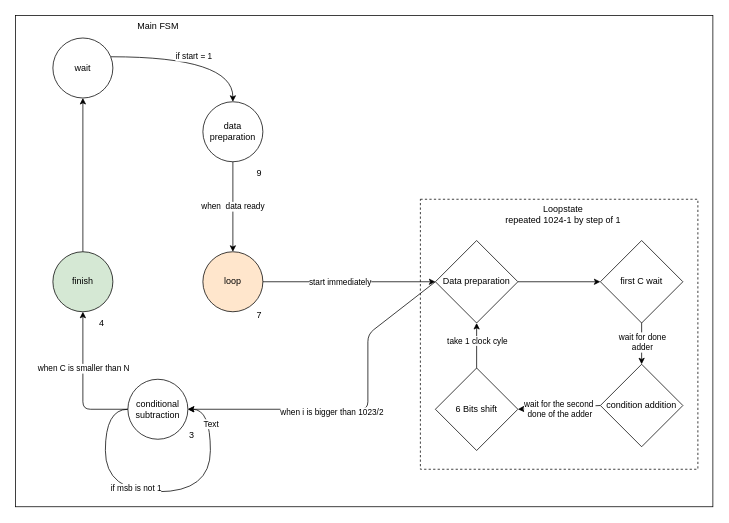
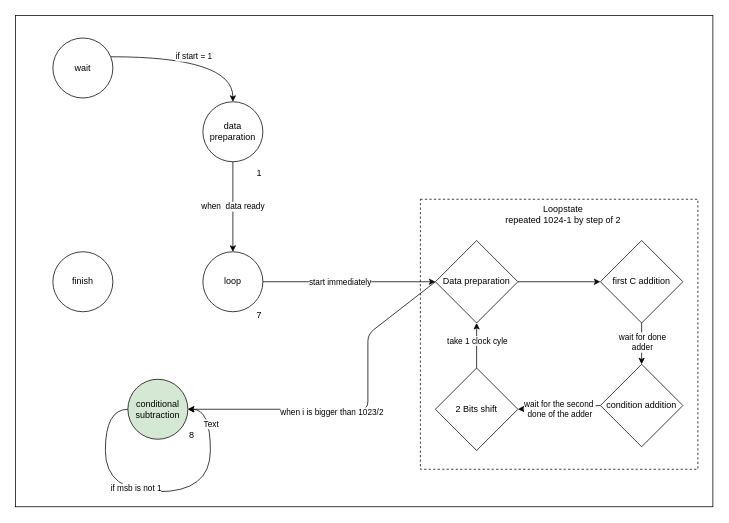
  <mxCell id="0" />
  <mxCell id="1" parent="0" />
  <mxCell id="2" value="" style="whiteSpace=wrap;html=1;" parent="1" vertex="1"><mxGeometry x="20" y="20" width="930" height="655" as="geometry" /></mxCell>
  <mxCell id="3" value="" style="whiteSpace=wrap;html=1;dashed=1;" parent="1" vertex="1"><mxGeometry x="560" y="265" width="370" height="360" as="geometry" /></mxCell>
  <mxCell id="4" value="if start = 1" style="edgeStyle=orthogonalEdgeStyle;html=1;entryX=0.5;entryY=0;entryDx=0;entryDy=0;curved=1;" parent="1" source="5" target="7" edge="1"><mxGeometry relative="1" as="geometry"><Array as="points"><mxPoint x="110" y="75" /><mxPoint x="310" y="75" /></Array></mxGeometry></mxCell>
  <mxCell id="5" value="wait" style="ellipse;whiteSpace=wrap;html=1;" parent="1" vertex="1"><mxGeometry x="70" y="50" width="80" height="80" as="geometry" /></mxCell>
  <mxCell id="6" value="when&amp;nbsp; data ready" style="edgeStyle=none;html=1;entryX=0.5;entryY=0;entryDx=0;entryDy=0;" parent="1" source="7" target="10" edge="1"><mxGeometry relative="1" as="geometry" /></mxCell>
  <mxCell id="7" value="data preparation" style="ellipse;whiteSpace=wrap;html=1;" parent="1" vertex="1"><mxGeometry x="270" y="135" width="80" height="80" as="geometry" /></mxCell>
  <mxCell id="8" style="edgeStyle=none;html=1;entryX=0;entryY=0.5;entryDx=0;entryDy=0;" parent="1" source="10" target="37" edge="1"><mxGeometry relative="1" as="geometry" /></mxCell>
  <mxCell id="9" value="start immediately" style="edgeLabel;html=1;align=center;verticalAlign=middle;resizable=0;points=[];" parent="8" vertex="1" connectable="0"><mxGeometry x="-0.116" relative="1" as="geometry"><mxPoint as="offset" /></mxGeometry></mxCell>
- <mxCell id="10" value="loop" style="ellipse;whiteSpace=wrap;html=1;fillColor=#ffe6cc;" parent="1" vertex="1"><mxGeometry x="270" y="335" width="80" height="80" as="geometry" /></mxCell>
- <mxCell id="11" style="edgeStyle=none;html=1;entryX=0.5;entryY=1;entryDx=0;entryDy=0;" parent="1" source="16" target="18" edge="1"><mxGeometry relative="1" as="geometry"><Array as="points"><mxPoint x="110" y="545" /></Array></mxGeometry></mxCell>
- <mxCell id="12" value="when C is smaller than N" style="edgeLabel;html=1;align=center;verticalAlign=middle;resizable=0;points=[];" parent="11" vertex="1" connectable="0"><mxGeometry x="0.207" relative="1" as="geometry"><mxPoint as="offset" /></mxGeometry></mxCell>
+ <mxCell id="10" value="loop" style="ellipse;whiteSpace=wrap;html=1;" parent="1" vertex="1"><mxGeometry x="270" y="335" width="80" height="80" as="geometry" /></mxCell>
  <mxCell id="13" style="edgeStyle=orthogonalEdgeStyle;curved=1;html=1;exitX=0;exitY=0.5;exitDx=0;exitDy=0;entryX=1;entryY=0.5;entryDx=0;entryDy=0;" edge="1" parent="1" source="16" target="16"><mxGeometry relative="1" as="geometry"><mxPoint x="140" y="645" as="targetPoint" /><Array as="points"><mxPoint x="140" y="545" /><mxPoint x="140" y="655" /><mxPoint x="280" y="655" /><mxPoint x="280" y="545" /></Array></mxGeometry></mxCell>
  <mxCell id="14" value="Text" style="edgeLabel;html=1;align=center;verticalAlign=middle;resizable=0;points=[];" vertex="1" connectable="0" parent="13"><mxGeometry x="0.769" relative="1" as="geometry"><mxPoint as="offset" /></mxGeometry></mxCell>
  <mxCell id="15" value="if msb is not 1" style="edgeLabel;html=1;align=center;verticalAlign=middle;resizable=0;points=[];" vertex="1" connectable="0" parent="13"><mxGeometry x="-0.141" y="5" relative="1" as="geometry"><mxPoint as="offset" /></mxGeometry></mxCell>
- <mxCell id="16" value="conditional subtraction" style="ellipse;whiteSpace=wrap;html=1;" parent="1" vertex="1"><mxGeometry x="170" y="505" width="80" height="80" as="geometry" /></mxCell>
- <mxCell id="17" style="edgeStyle=none;html=1;entryX=0.5;entryY=1;entryDx=0;entryDy=0;" parent="1" source="18" target="5" edge="1"><mxGeometry relative="1" as="geometry" /></mxCell>
- <mxCell id="18" value="finish" style="ellipse;whiteSpace=wrap;html=1;fillColor=#d5e8d4;" parent="1" vertex="1"><mxGeometry x="70" y="335" width="80" height="80" as="geometry" /></mxCell>
- <mxCell id="19" value="Main FSM" style="text;html=1;align=center;verticalAlign=middle;resizable=0;points=[];autosize=1;strokeColor=none;fillColor=none;" parent="1" vertex="1"><mxGeometry x="170" y="20" width="80" height="30" as="geometry" /></mxCell>
+ <mxCell id="16" value="conditional subtraction" style="ellipse;whiteSpace=wrap;html=1;fillColor=#d5e8d4;" parent="1" vertex="1"><mxGeometry x="170" y="505" width="80" height="80" as="geometry" /></mxCell>
+ <mxCell id="18" value="finish" style="ellipse;whiteSpace=wrap;html=1;" parent="1" vertex="1"><mxGeometry x="70" y="335" width="80" height="80" as="geometry" /></mxCell>
  <mxCell id="20" style="edgeStyle=none;html=1;entryX=0.5;entryY=0;entryDx=0;entryDy=0;" parent="1" source="24" target="27" edge="1"><mxGeometry relative="1" as="geometry" /></mxCell>
  <mxCell id="21" value="wait for done&lt;br&gt;adder" style="edgeLabel;html=1;align=center;verticalAlign=middle;resizable=0;points=[];" parent="20" vertex="1" connectable="0"><mxGeometry x="0.273" y="1" relative="1" as="geometry"><mxPoint x="-1" y="-10" as="offset" /></mxGeometry></mxCell>
  <mxCell id="22" style="edgeStyle=none;html=1;entryX=1;entryY=0.5;entryDx=0;entryDy=0;exitX=0;exitY=0.5;exitDx=0;exitDy=0;" parent="1" source="37" target="16" edge="1"><mxGeometry relative="1" as="geometry"><Array as="points"><mxPoint x="490" y="445" /><mxPoint x="490" y="545" /></Array></mxGeometry></mxCell>
  <mxCell id="23" value="when i is bigger than 1023/2" style="edgeLabel;html=1;align=center;verticalAlign=middle;resizable=0;points=[];" parent="22" vertex="1" connectable="0"><mxGeometry x="0.157" y="3" relative="1" as="geometry"><mxPoint as="offset" /></mxGeometry></mxCell>
- <mxCell id="24" value="first C wait" style="rhombus;whiteSpace=wrap;html=1;" parent="1" vertex="1"><mxGeometry x="800" y="320" width="110" height="110" as="geometry" /></mxCell>
+ <mxCell id="24" value="first C addition" style="rhombus;whiteSpace=wrap;html=1;" parent="1" vertex="1"><mxGeometry x="800" y="320" width="110" height="110" as="geometry" /></mxCell>
  <mxCell id="25" style="edgeStyle=none;html=1;entryX=1;entryY=0.5;entryDx=0;entryDy=0;exitX=0;exitY=0.5;exitDx=0;exitDy=0;" parent="1" source="27" target="30" edge="1"><mxGeometry relative="1" as="geometry" /></mxCell>
  <mxCell id="26" value="wait for the second&amp;nbsp;&lt;br&gt;done of the adder" style="edgeLabel;html=1;align=center;verticalAlign=middle;resizable=0;points=[];" parent="25" vertex="1" connectable="0"><mxGeometry x="-0.361" y="4" relative="1" as="geometry"><mxPoint x="-20" y="-1" as="offset" /></mxGeometry></mxCell>
  <mxCell id="27" value="condition addition&lt;span style=&quot;color: rgba(0, 0, 0, 0); font-family: monospace; font-size: 0px; text-align: start;&quot;&gt;%3CmxGraphModel%3E%3Croot%3E%3CmxCell%20id%3D%220%22%2F%3E%3CmxCell%20id%3D%221%22%20parent%3D%220%22%2F%3E%3CmxCell%20id%3D%222%22%20value%3D%22first%20C%20addition%22%20style%3D%22rhombus%3BwhiteSpace%3Dwrap%3Bhtml%3D1%3B%22%20vertex%3D%221%22%20parent%3D%221%22%3E%3CmxGeometry%20x%3D%22550%22%20y%3D%22290%22%20width%3D%22110%22%20height%3D%22110%22%20as%3D%22geometry%22%2F%3E%3C%2FmxCell%3E%3C%2Froot%3E%3C%2FmxGraphModel%3E&lt;/span&gt;" style="rhombus;whiteSpace=wrap;html=1;" parent="1" vertex="1"><mxGeometry x="800" y="485" width="110" height="110" as="geometry" /></mxCell>
  <mxCell id="28" style="edgeStyle=none;html=1;entryX=0.5;entryY=1;entryDx=0;entryDy=0;" parent="1" source="30" target="37" edge="1"><mxGeometry relative="1" as="geometry" /></mxCell>
  <mxCell id="29" value="take 1 clock cyle" style="edgeLabel;html=1;align=center;verticalAlign=middle;resizable=0;points=[];" parent="28" vertex="1" connectable="0"><mxGeometry x="0.245" relative="1" as="geometry"><mxPoint as="offset" /></mxGeometry></mxCell>
- <mxCell id="30" value="6 Bits shift" style="rhombus;whiteSpace=wrap;html=1;" parent="1" vertex="1"><mxGeometry x="580" y="490" width="110" height="110" as="geometry" /></mxCell>
- <mxCell id="31" value="Loopstate&lt;br&gt;repeated 1024-1 by step of 1" style="text;html=1;align=center;verticalAlign=middle;resizable=0;points=[];autosize=1;strokeColor=none;fillColor=none;" parent="1" vertex="1"><mxGeometry x="660" y="265" width="180" height="40" as="geometry" /></mxCell>
- <mxCell id="32" value="9" style="text;html=1;align=center;verticalAlign=middle;resizable=0;points=[];autosize=1;strokeColor=none;fillColor=none;" parent="1" vertex="1"><mxGeometry x="330" y="215" width="30" height="30" as="geometry" /></mxCell>
+ <mxCell id="30" value="2 Bits shift" style="rhombus;whiteSpace=wrap;html=1;" parent="1" vertex="1"><mxGeometry x="580" y="490" width="110" height="110" as="geometry" /></mxCell>
+ <mxCell id="31" value="Loopstate&lt;br&gt;repeated 1024-1 by step of 2" style="text;html=1;align=center;verticalAlign=middle;resizable=0;points=[];autosize=1;strokeColor=none;fillColor=none;" parent="1" vertex="1"><mxGeometry x="660" y="265" width="180" height="40" as="geometry" /></mxCell>
+ <mxCell id="32" value="1" style="text;html=1;align=center;verticalAlign=middle;resizable=0;points=[];autosize=1;strokeColor=none;fillColor=none;" parent="1" vertex="1"><mxGeometry x="330" y="215" width="30" height="30" as="geometry" /></mxCell>
  <mxCell id="33" value="7" style="text;html=1;align=center;verticalAlign=middle;resizable=0;points=[];autosize=1;strokeColor=none;fillColor=none;" parent="1" vertex="1"><mxGeometry x="330" y="405" width="30" height="30" as="geometry" /></mxCell>
- <mxCell id="34" value="3" style="text;html=1;align=center;verticalAlign=middle;resizable=0;points=[];autosize=1;strokeColor=none;fillColor=none;" parent="1" vertex="1"><mxGeometry x="240" y="565" width="30" height="30" as="geometry" /></mxCell>
- <mxCell id="35" value="4" style="text;html=1;align=center;verticalAlign=middle;resizable=0;points=[];autosize=1;strokeColor=none;fillColor=none;" parent="1" vertex="1"><mxGeometry x="120" y="415" width="30" height="30" as="geometry" /></mxCell>
+ <mxCell id="34" value="8" style="text;html=1;align=center;verticalAlign=middle;resizable=0;points=[];autosize=1;strokeColor=none;fillColor=none;" parent="1" vertex="1"><mxGeometry x="240" y="565" width="30" height="30" as="geometry" /></mxCell>
  <mxCell id="36" style="edgeStyle=none;html=1;entryX=0;entryY=0.5;entryDx=0;entryDy=0;" edge="1" parent="1" source="37" target="24"><mxGeometry relative="1" as="geometry" /></mxCell>
  <mxCell id="37" value="Data preparation" style="rhombus;whiteSpace=wrap;html=1;" vertex="1" parent="1"><mxGeometry x="580" y="320" width="110" height="110" as="geometry" /></mxCell>
